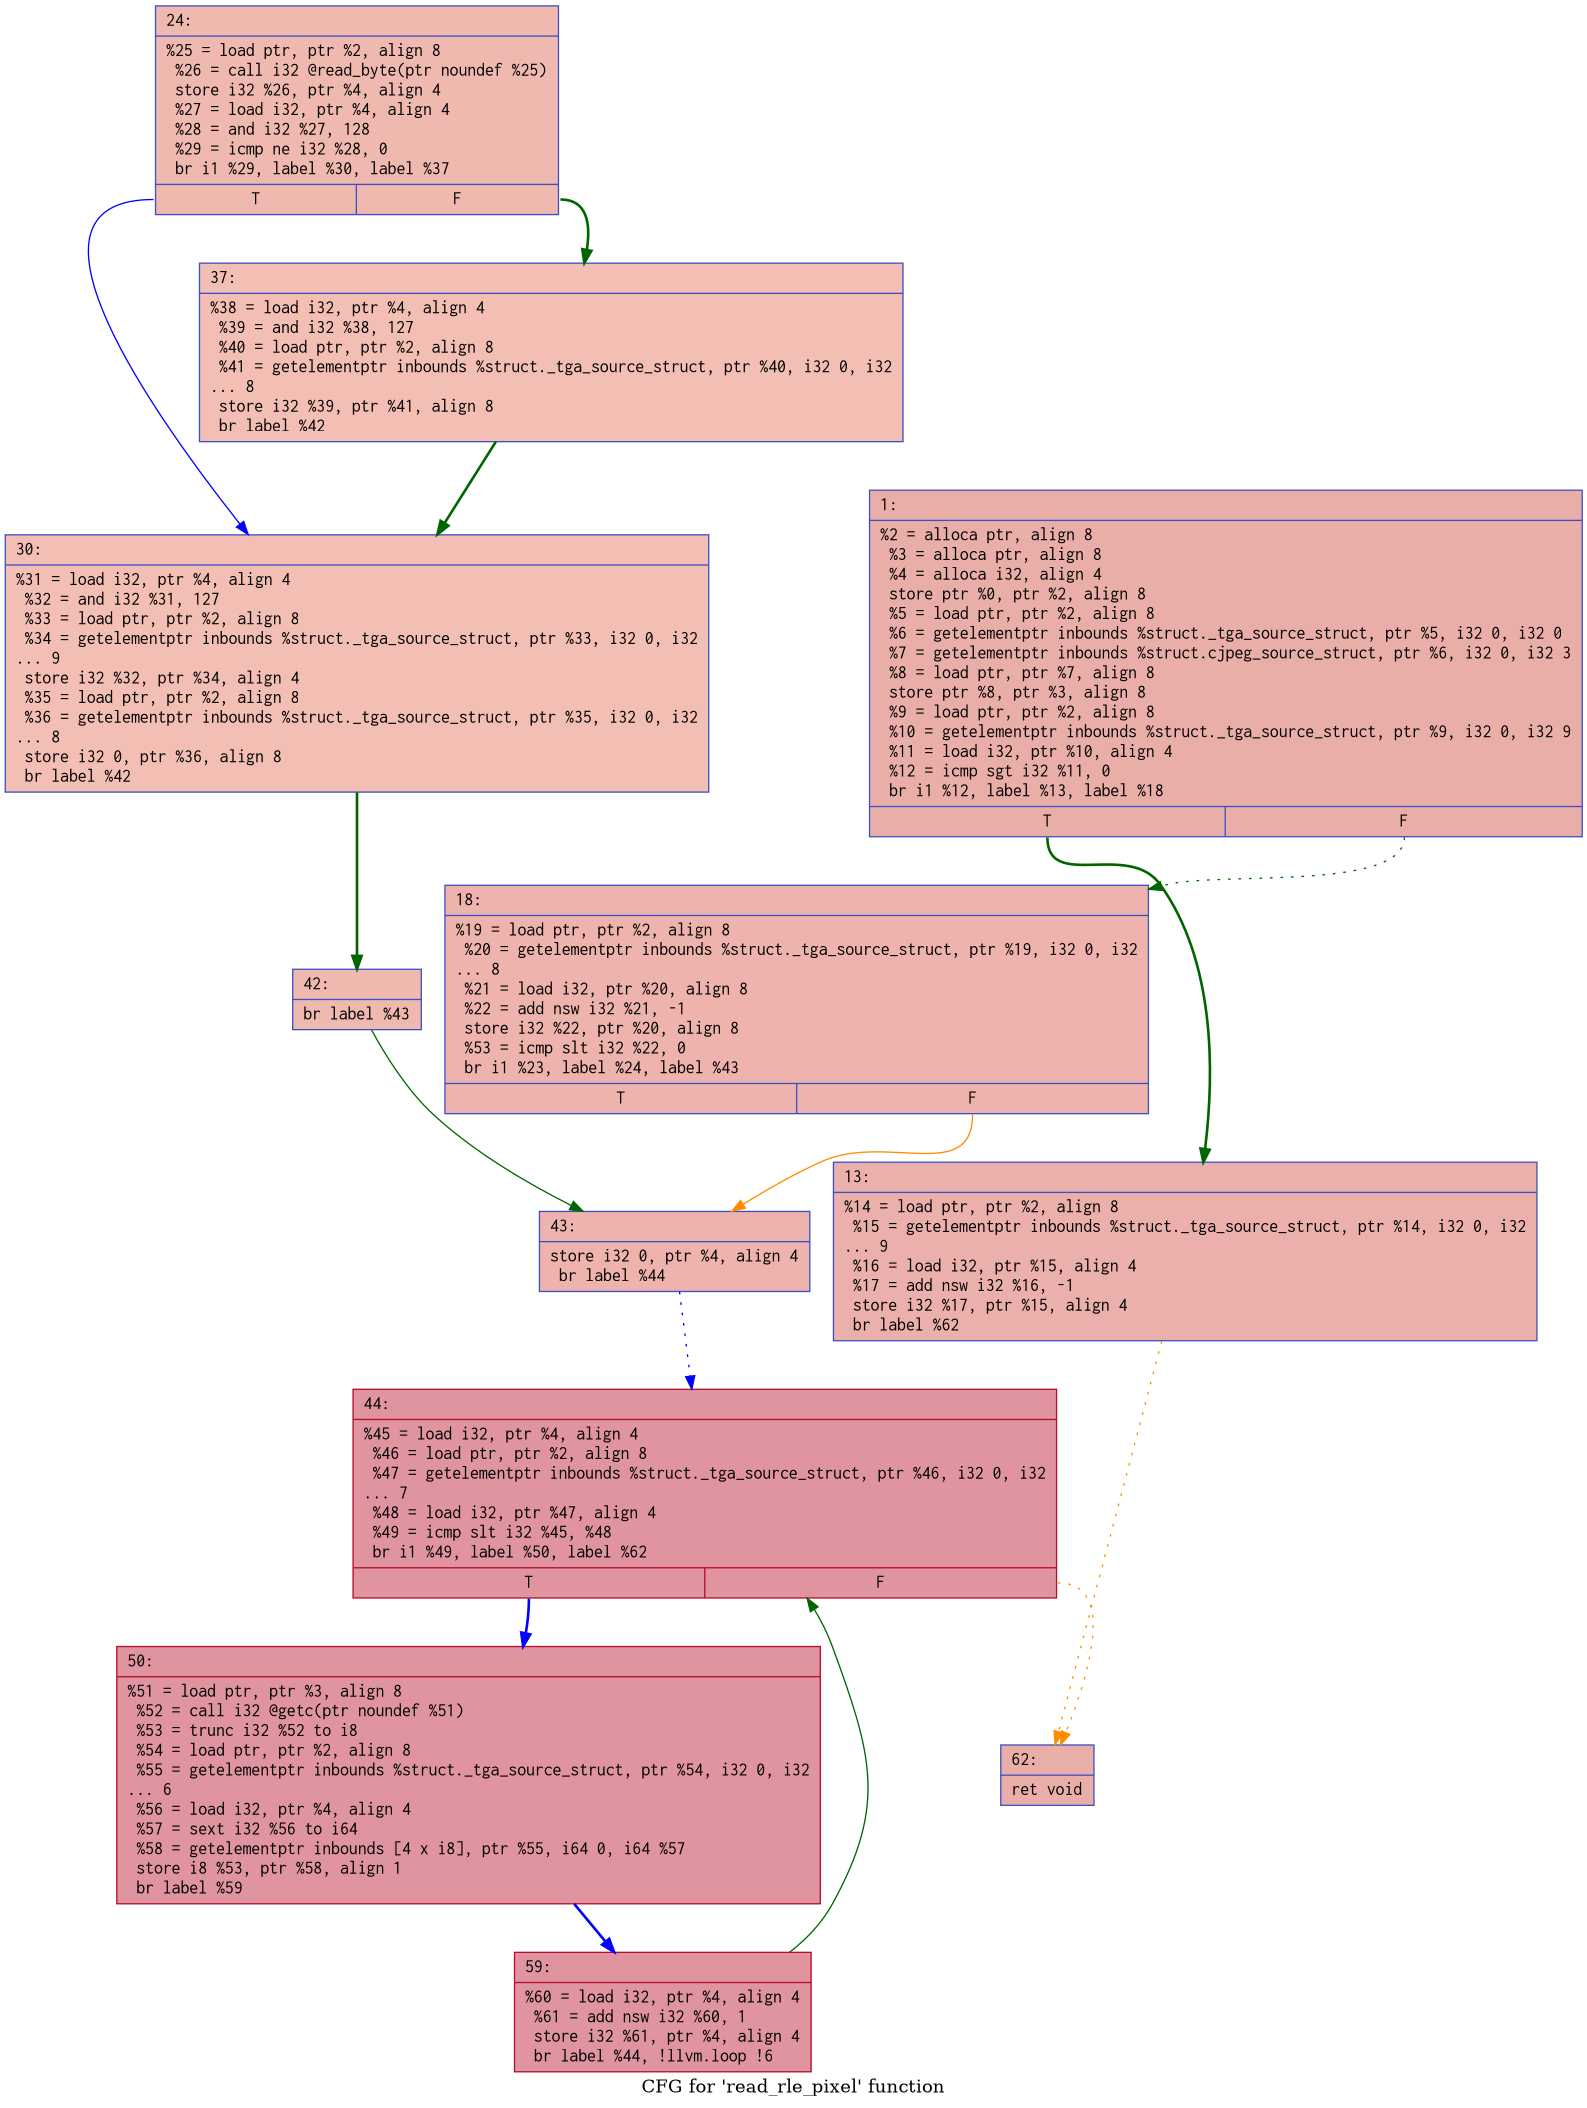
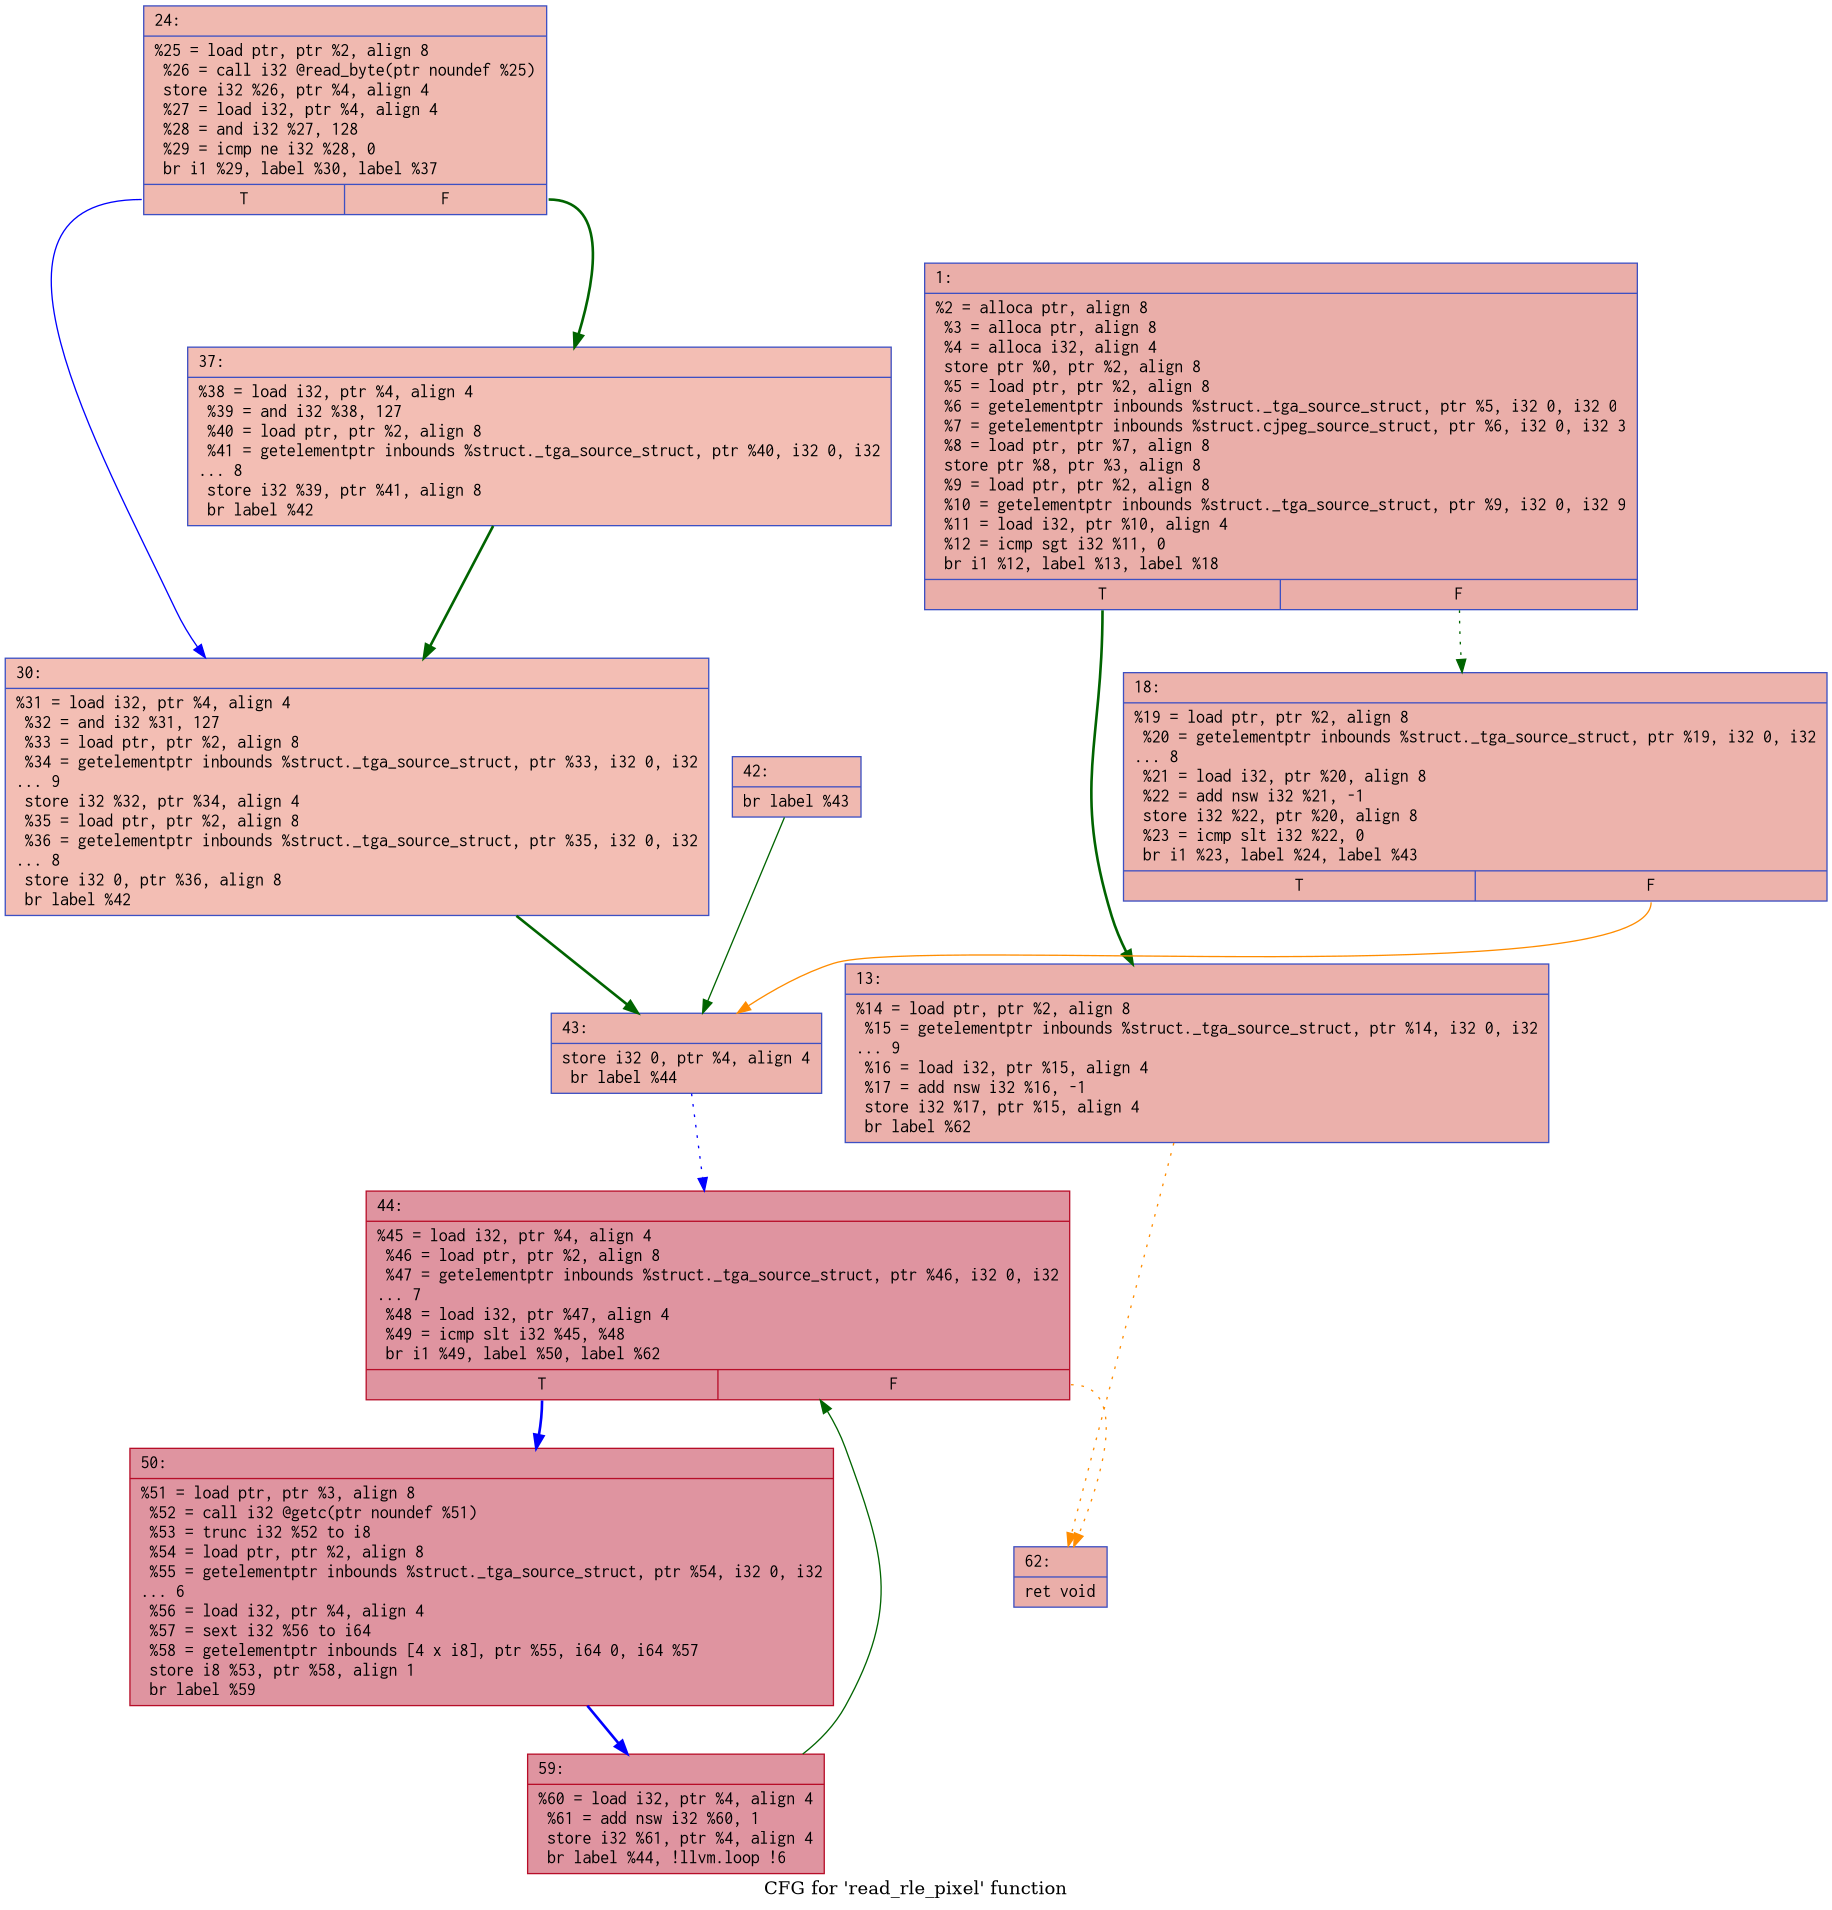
  digraph {
    label="CFG for 'read_rle_pixel' function"
    node [color="#3d50c3ff" fillcolor="#b70d2870" fontname=Courier shape=record style=filled]
    edge [color=darkgreen style=bold]
    n1 [fillcolor="#d0473d70" label="{1:\l|  %2 = alloca ptr, align 8\l  %3 = alloca ptr, align 8\l  %4 = alloca i32, align 4\l  store ptr %0, ptr %2, align 8\l  %5 = load ptr, ptr %2, align 8\l  %6 = getelementptr inbounds %struct._tga_source_struct, ptr %5, i32 0, i32 0\l  %7 = getelementptr inbounds %struct.cjpeg_source_struct, ptr %6, i32 0, i32 3\l  %8 = load ptr, ptr %7, align 8\l  store ptr %8, ptr %3, align 8\l  %9 = load ptr, ptr %2, align 8\l  %10 = getelementptr inbounds %struct._tga_source_struct, ptr %9, i32 0, i32 9\l  %11 = load i32, ptr %10, align 4\l  %12 = icmp sgt i32 %11, 0\l  br i1 %12, label %13, label %18\l|{<s0>T|<s1>F}}"]
    n2 [fillcolor="#d24b4070" label="{13:\l|  %14 = load ptr, ptr %2, align 8\l  %15 = getelementptr inbounds %struct._tga_source_struct, ptr %14, i32 0, i32\l... 9\l  %16 = load i32, ptr %15, align 4\l  %17 = add nsw i32 %16, -1\l  store i32 %17, ptr %15, align 4\l  br label %62\l}"]
-   n3 [fillcolor="#d6524470" label="{18:\l|  %19 = load ptr, ptr %2, align 8\l  %20 = getelementptr inbounds %struct._tga_source_struct, ptr %19, i32 0, i32\l... 8\l  %21 = load i32, ptr %20, align 8\l  %22 = add nsw i32 %21, -1\l  store i32 %22, ptr %20, align 8\l  %53 = icmp slt i32 %22, 0\l  br i1 %23, label %24, label %43\l|{<s0>T|<s1>F}}"]
+   n3 [fillcolor="#d6524470" label="{18:\l|  %19 = load ptr, ptr %2, align 8\l  %20 = getelementptr inbounds %struct._tga_source_struct, ptr %19, i32 0, i32\l... 8\l  %21 = load i32, ptr %20, align 8\l  %22 = add nsw i32 %21, -1\l  store i32 %22, ptr %20, align 8\l  %23 = icmp slt i32 %22, 0\l  br i1 %23, label %24, label %43\l|{<s0>T|<s1>F}}"]
    n4 [fillcolor="#d0473d70" label="{62:\l|  ret void\l}"]
    n5 [fillcolor="#d6524470" label="{43:\l|  store i32 0, ptr %4, align 4\l  br label %44\l}"]
    n6 [fillcolor="#de614d70" label="{24:\l|  %25 = load ptr, ptr %2, align 8\l  %26 = call i32 @read_byte(ptr noundef %25)\l  store i32 %26, ptr %4, align 4\l  %27 = load i32, ptr %4, align 4\l  %28 = and i32 %27, 128\l  %29 = icmp ne i32 %28, 0\l  br i1 %29, label %30, label %37\l|{<s0>T|<s1>F}}"]
    n7 [fillcolor="#e36c5570" label="{30:\l|  %31 = load i32, ptr %4, align 4\l  %32 = and i32 %31, 127\l  %33 = load ptr, ptr %2, align 8\l  %34 = getelementptr inbounds %struct._tga_source_struct, ptr %33, i32 0, i32\l... 9\l  store i32 %32, ptr %34, align 4\l  %35 = load ptr, ptr %2, align 8\l  %36 = getelementptr inbounds %struct._tga_source_struct, ptr %35, i32 0, i32\l... 8\l  store i32 0, ptr %36, align 8\l  br label %42\l}"]
    n8 [fillcolor="#e36c5570" label="{37:\l|  %38 = load i32, ptr %4, align 4\l  %39 = and i32 %38, 127\l  %40 = load ptr, ptr %2, align 8\l  %41 = getelementptr inbounds %struct._tga_source_struct, ptr %40, i32 0, i32\l... 8\l  store i32 %39, ptr %41, align 8\l  br label %42\l}"]
    n9 [color="#b70d28ff" label="{44:\l|  %45 = load i32, ptr %4, align 4\l  %46 = load ptr, ptr %2, align 8\l  %47 = getelementptr inbounds %struct._tga_source_struct, ptr %46, i32 0, i32\l... 7\l  %48 = load i32, ptr %47, align 4\l  %49 = icmp slt i32 %45, %48\l  br i1 %49, label %50, label %62\l|{<s0>T|<s1>F}}"]
    n10 [fillcolor="#de614d70" label="{42:\l|  br label %43\l}"]
    n11 [color="#b70d28ff" label="{50:\l|  %51 = load ptr, ptr %3, align 8\l  %52 = call i32 @getc(ptr noundef %51)\l  %53 = trunc i32 %52 to i8\l  %54 = load ptr, ptr %2, align 8\l  %55 = getelementptr inbounds %struct._tga_source_struct, ptr %54, i32 0, i32\l... 6\l  %56 = load i32, ptr %4, align 4\l  %57 = sext i32 %56 to i64\l  %58 = getelementptr inbounds [4 x i8], ptr %55, i64 0, i64 %57\l  store i8 %53, ptr %58, align 1\l  br label %59\l}"]
    n12 [color="#b70d28ff" label="{59:\l|  %60 = load i32, ptr %4, align 4\l  %61 = add nsw i32 %60, 1\l  store i32 %61, ptr %4, align 4\l  br label %44, !llvm.loop !6\l}"]
    n1 -> n2 [tailport=s0]
    n1 -> n3 [style=dotted tailport=s1]
    n2 -> n4 [color=darkorange style=dotted]
    n3 -> n5 [color=darkorange style=solid tailport=s1]
    n5 -> n9 [color=blue style=dotted]
    n6 -> n7 [color=blue style=solid tailport=s0]
    n6 -> n8 [tailport=s1]
-   n7 -> n10
+   n7 -> n5
    n8 -> n7
    n9 -> n4 [color=darkorange style=dotted tailport=s1]
    n9 -> n11 [color=blue tailport=s0]
    n10 -> n5 [style=solid]
    n11 -> n12 [color=blue]
    n12 -> n9 [style=solid]
  }
